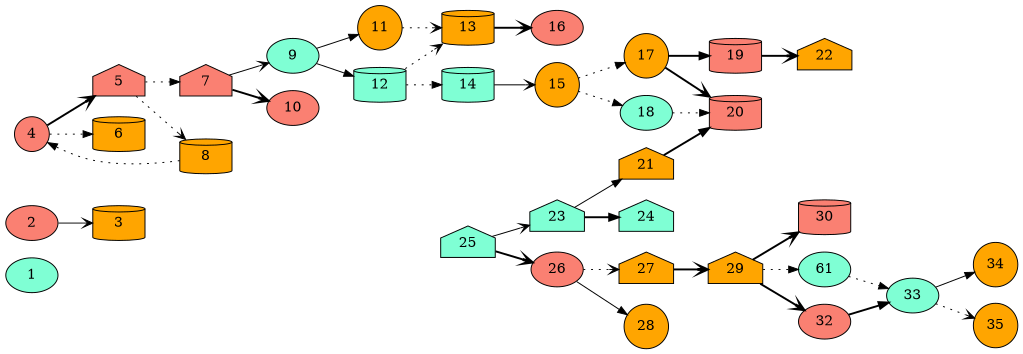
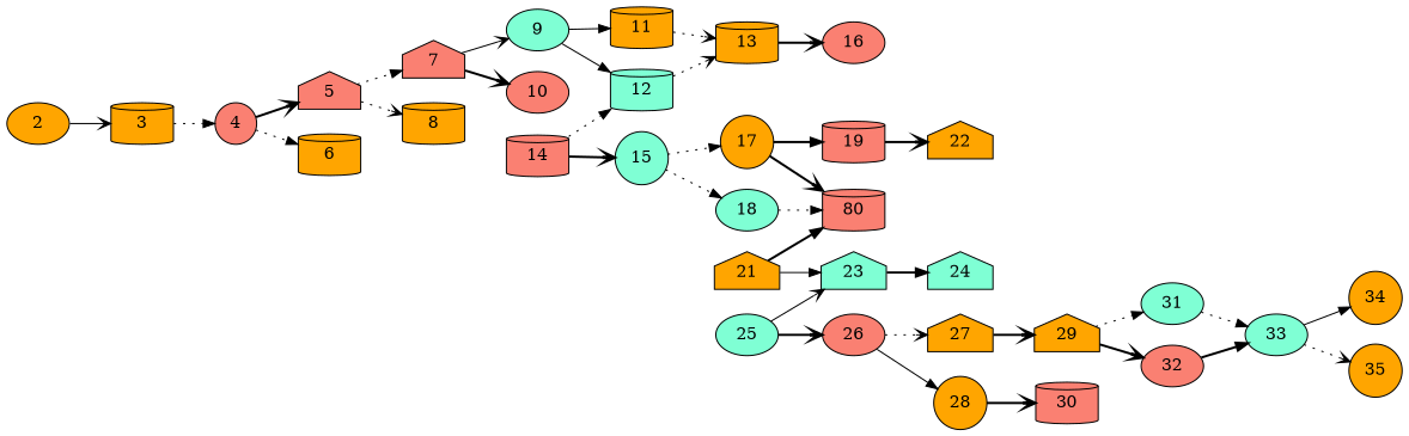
  digraph {
    rankdir=LR
    node [alpha=0.08 fillcolor=orange shape=ellipse style=filled]
    edge [arrowhead=vee style=dotted]
-   1 [alpha=0.05 expect_size=30055424 fillcolor=aquamarine]
-   2 [alpha=0.13 expect_size=40175616 fillcolor=salmon]
+   2 [alpha=0.13 expect_size=40175616]
    3 [alpha=0.18 expect_size=49177600 shape=cylinder]
    4 [alpha=0.11 expect_size=10716160 fillcolor=salmon shape=circle]
    5 [alpha=0.09 expect_size=31583232 fillcolor=salmon shape=house]
    6 [expect_size=9315328 shape=cylinder]
    7 [alpha=0.19 expect_size=34680832 fillcolor=salmon shape=house]
    8 [expect_size=18925568 shape=cylinder]
    9 [alpha=0.07 expect_size=7784448 fillcolor=aquamarine]
    10 [alpha=0.14 expect_size=35312640 fillcolor=salmon]
-   11 [expect_size=34736128 shape=circle]
+   11 [expect_size=34736128 shape=cylinder]
    12 [expect_size=45990912 fillcolor=aquamarine shape=cylinder]
    13 [alpha=0.06 expect_size=29919232 shape=cylinder]
-   14 [alpha=0.02 expect_size=24563712 fillcolor=aquamarine shape=cylinder]
+   14 [alpha=0.02 expect_size=24563712 fillcolor=salmon shape=cylinder]
    16 [alpha=0.19 expect_size=25897984 fillcolor=salmon]
-   15 [alpha=0.03 expect_size=51119104 shape=circle]
+   15 [alpha=0.03 expect_size=51119104 fillcolor=aquamarine shape=circle]
    17 [alpha=0.09 expect_size=45317120 shape=circle]
    18 [alpha=0.17 expect_size=43167744 fillcolor=aquamarine]
    19 [alpha=0.07 expect_size=15424512 fillcolor=salmon shape=cylinder]
-   20 [alpha=0.09 expect_size=33038336 fillcolor=salmon shape=cylinder]
+   20 [alpha=0.09 expect_size=33038336 fillcolor=salmon shape=cylinder label=80]
    22 [alpha=0.07 expect_size=35945472 shape=house]
    21 [alpha=0.00 expect_size=17910784 shape=house]
    23 [alpha=0.12 expect_size=6606848 fillcolor=aquamarine shape=house]
    24 [alpha=0.20 expect_size=21602304 fillcolor=aquamarine shape=house]
-   25 [alpha=0.19 expect_size=26266624 fillcolor=aquamarine shape=house]
+   25 [alpha=0.19 expect_size=26266624 fillcolor=aquamarine]
    26 [alpha=0.19 expect_size=33364992 fillcolor=salmon]
    27 [alpha=0.12 expect_size=30164992 shape=house]
    28 [alpha=0.11 expect_size=51430400 shape=circle]
    29 [alpha=0.10 expect_size=44912640 shape=house]
    30 [alpha=0.03 expect_size=15261696 fillcolor=salmon shape=cylinder]
-   31 [expect_size=35785728 fillcolor=aquamarine label=61]
+   31 [expect_size=35785728 fillcolor=aquamarine]
    32 [alpha=0.10 expect_size=36926464 fillcolor=salmon]
    33 [alpha=0.03 expect_size=6430720 fillcolor=aquamarine]
    34 [alpha=0.04 expect_size=35420160 shape=circle]
    35 [alpha=0.04 expect_size=34997248 shape=circle]
    2 -> 3 [style=solid]
-   8 -> 4 [arrowhead=normal]
+   3 -> 4 [arrowhead=normal]
    4 -> 5 [style=bold]
    4 -> 6 [arrowhead=normal]
    5 -> 7 [arrowhead=normal]
    5 -> 8
    7 -> 9 [style=solid]
    7 -> 10 [style=bold]
    9 -> 11 [arrowhead=normal style=solid]
    9 -> 12 [arrowhead=normal style=solid]
    11 -> 13
    12 -> 13
-   12 -> 14 [arrowhead=normal]
+   14 -> 12 [arrowhead=normal]
    13 -> 16 [style=bold]
-   14 -> 15 [style=solid]
+   14 -> 15 [style=bold]
    15 -> 17 [arrowhead=normal]
    15 -> 18 [arrowhead=normal]
    17 -> 19 [arrowhead=normal style=bold]
    17 -> 20 [style=bold]
    18 -> 20 [arrowhead=normal]
    19 -> 22 [style=bold]
    21 -> 20 [arrowhead=normal style=bold]
-   23 -> 21 [arrowhead=normal style=solid]
+   21 -> 23 [arrowhead=normal style=solid]
    23 -> 24 [arrowhead=normal style=bold]
    25 -> 23 [style=solid]
    25 -> 26 [style=bold]
    26 -> 27
    26 -> 28 [arrowhead=normal style=solid]
    27 -> 29 [style=bold]
-   29 -> 30 [style=bold]
+   28 -> 30 [style=bold]
    29 -> 31 [arrowhead=normal]
    29 -> 32 [style=bold]
    31 -> 33 [arrowhead=normal]
    32 -> 33 [arrowhead=normal style=bold]
    33 -> 34 [arrowhead=normal style=solid]
    33 -> 35
  }
